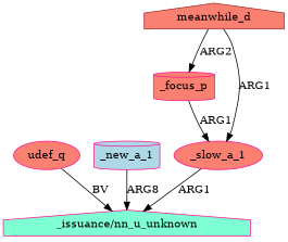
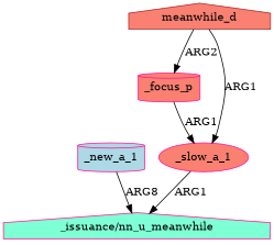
  digraph {
    node [color=deeppink fillcolor=salmon shape=cylinder style=filled]
    n1 [label=_focus_p]
    _slow_a_1 [shape=ellipse]
-   "_issuance/nn_u_unknown" [fillcolor=aquamarine shape=house]
+   "_issuance/nn_u_unknown" [fillcolor=aquamarine shape=house label="_issuance/nn_u_meanwhile"]
    n4 [color=brown label=meanwhile_d shape=house]
-   udef_q [shape=ellipse]
    _new_a_1 [fillcolor=lightblue]
    n1 -> _slow_a_1 [label=ARG1]
    _slow_a_1 -> "_issuance/nn_u_unknown" [label=ARG1]
    n4 -> n1 [label=ARG2]
    n4 -> _slow_a_1 [label=ARG1]
-   udef_q -> "_issuance/nn_u_unknown" [label=BV]
    _new_a_1 -> "_issuance/nn_u_unknown" [label=ARG8]
  }
